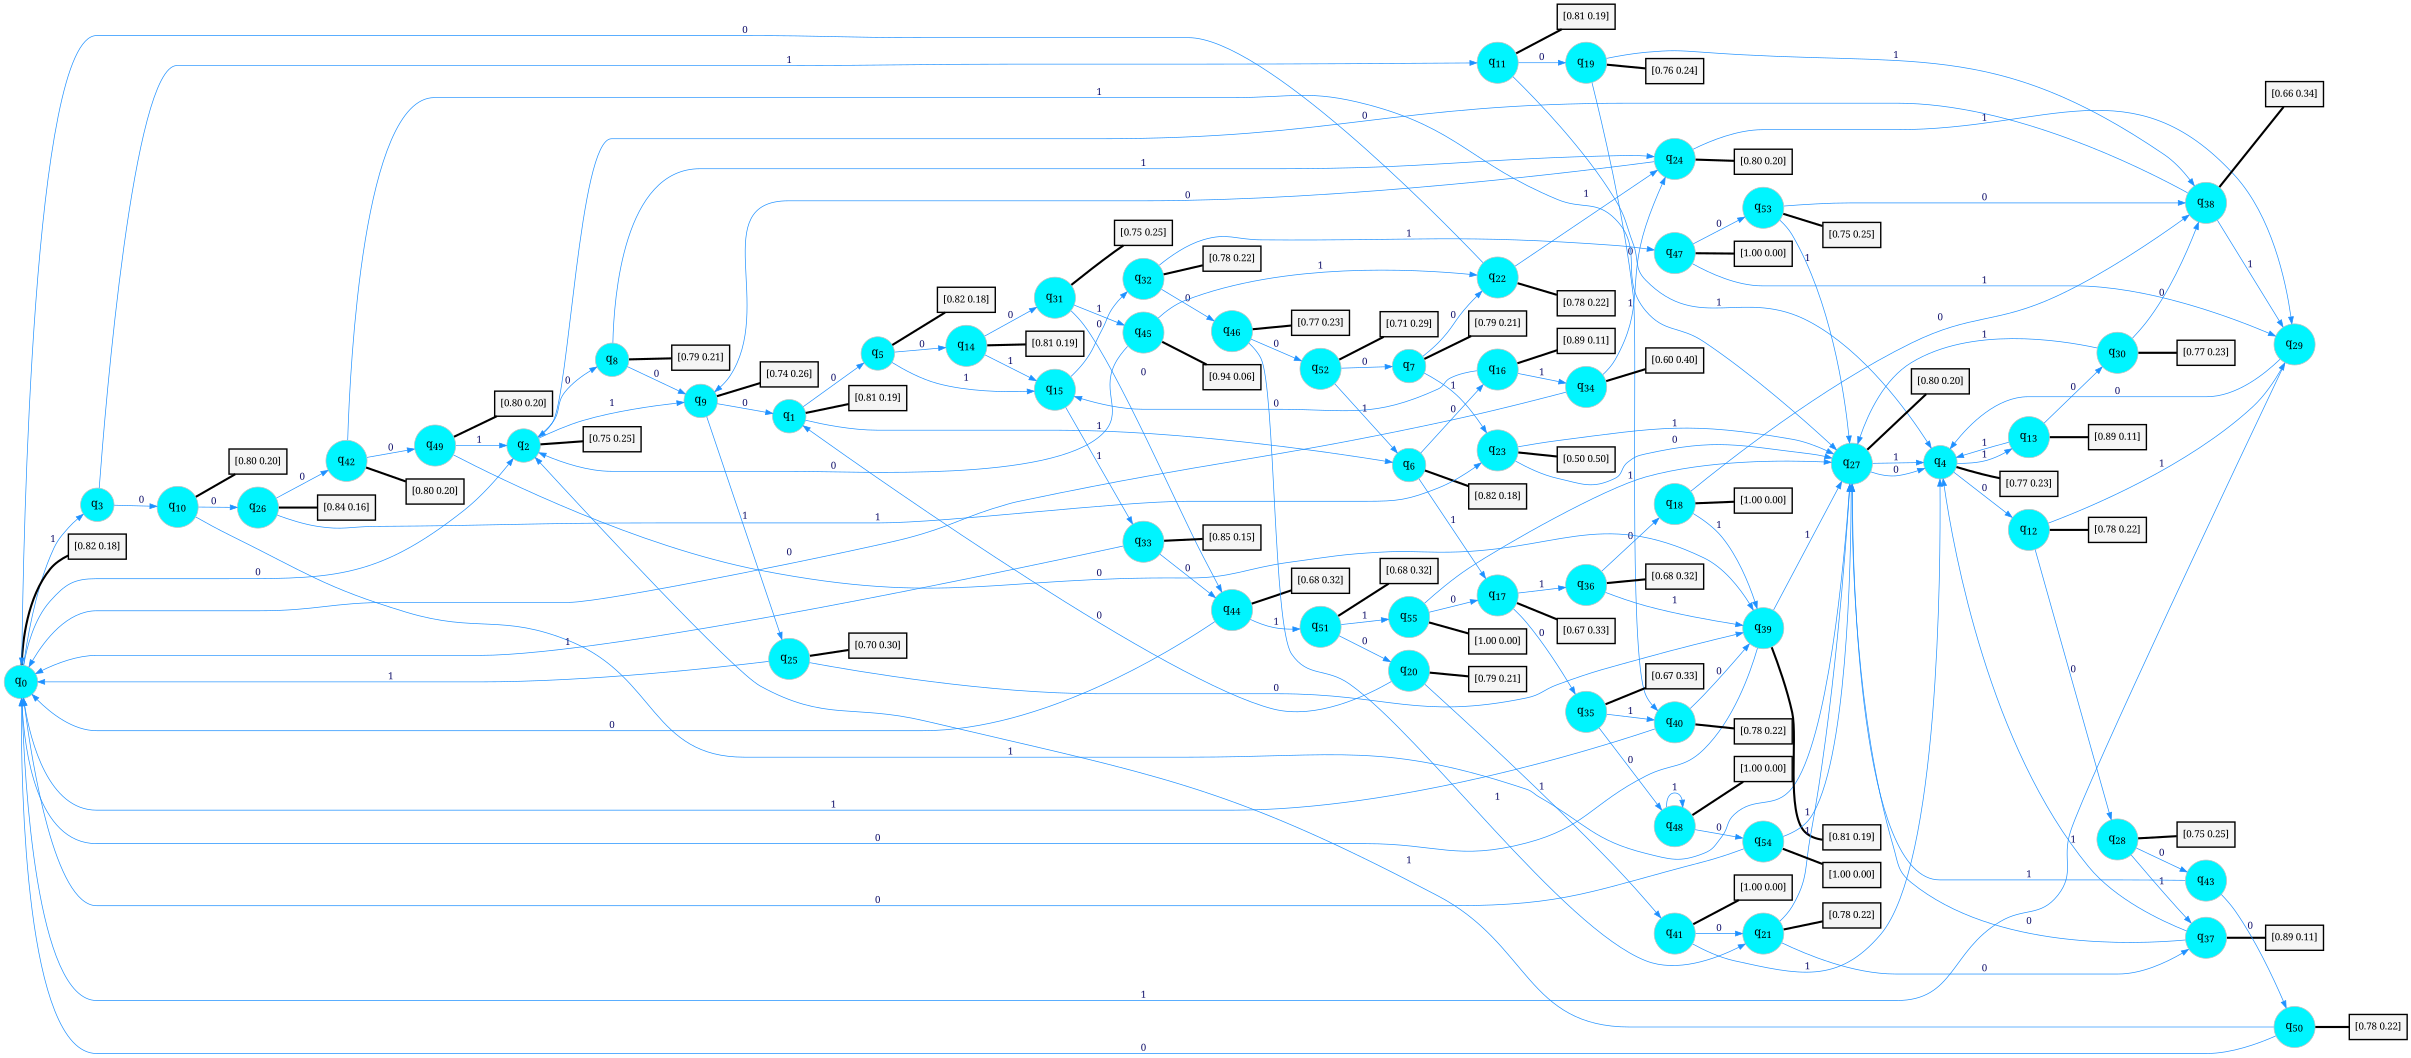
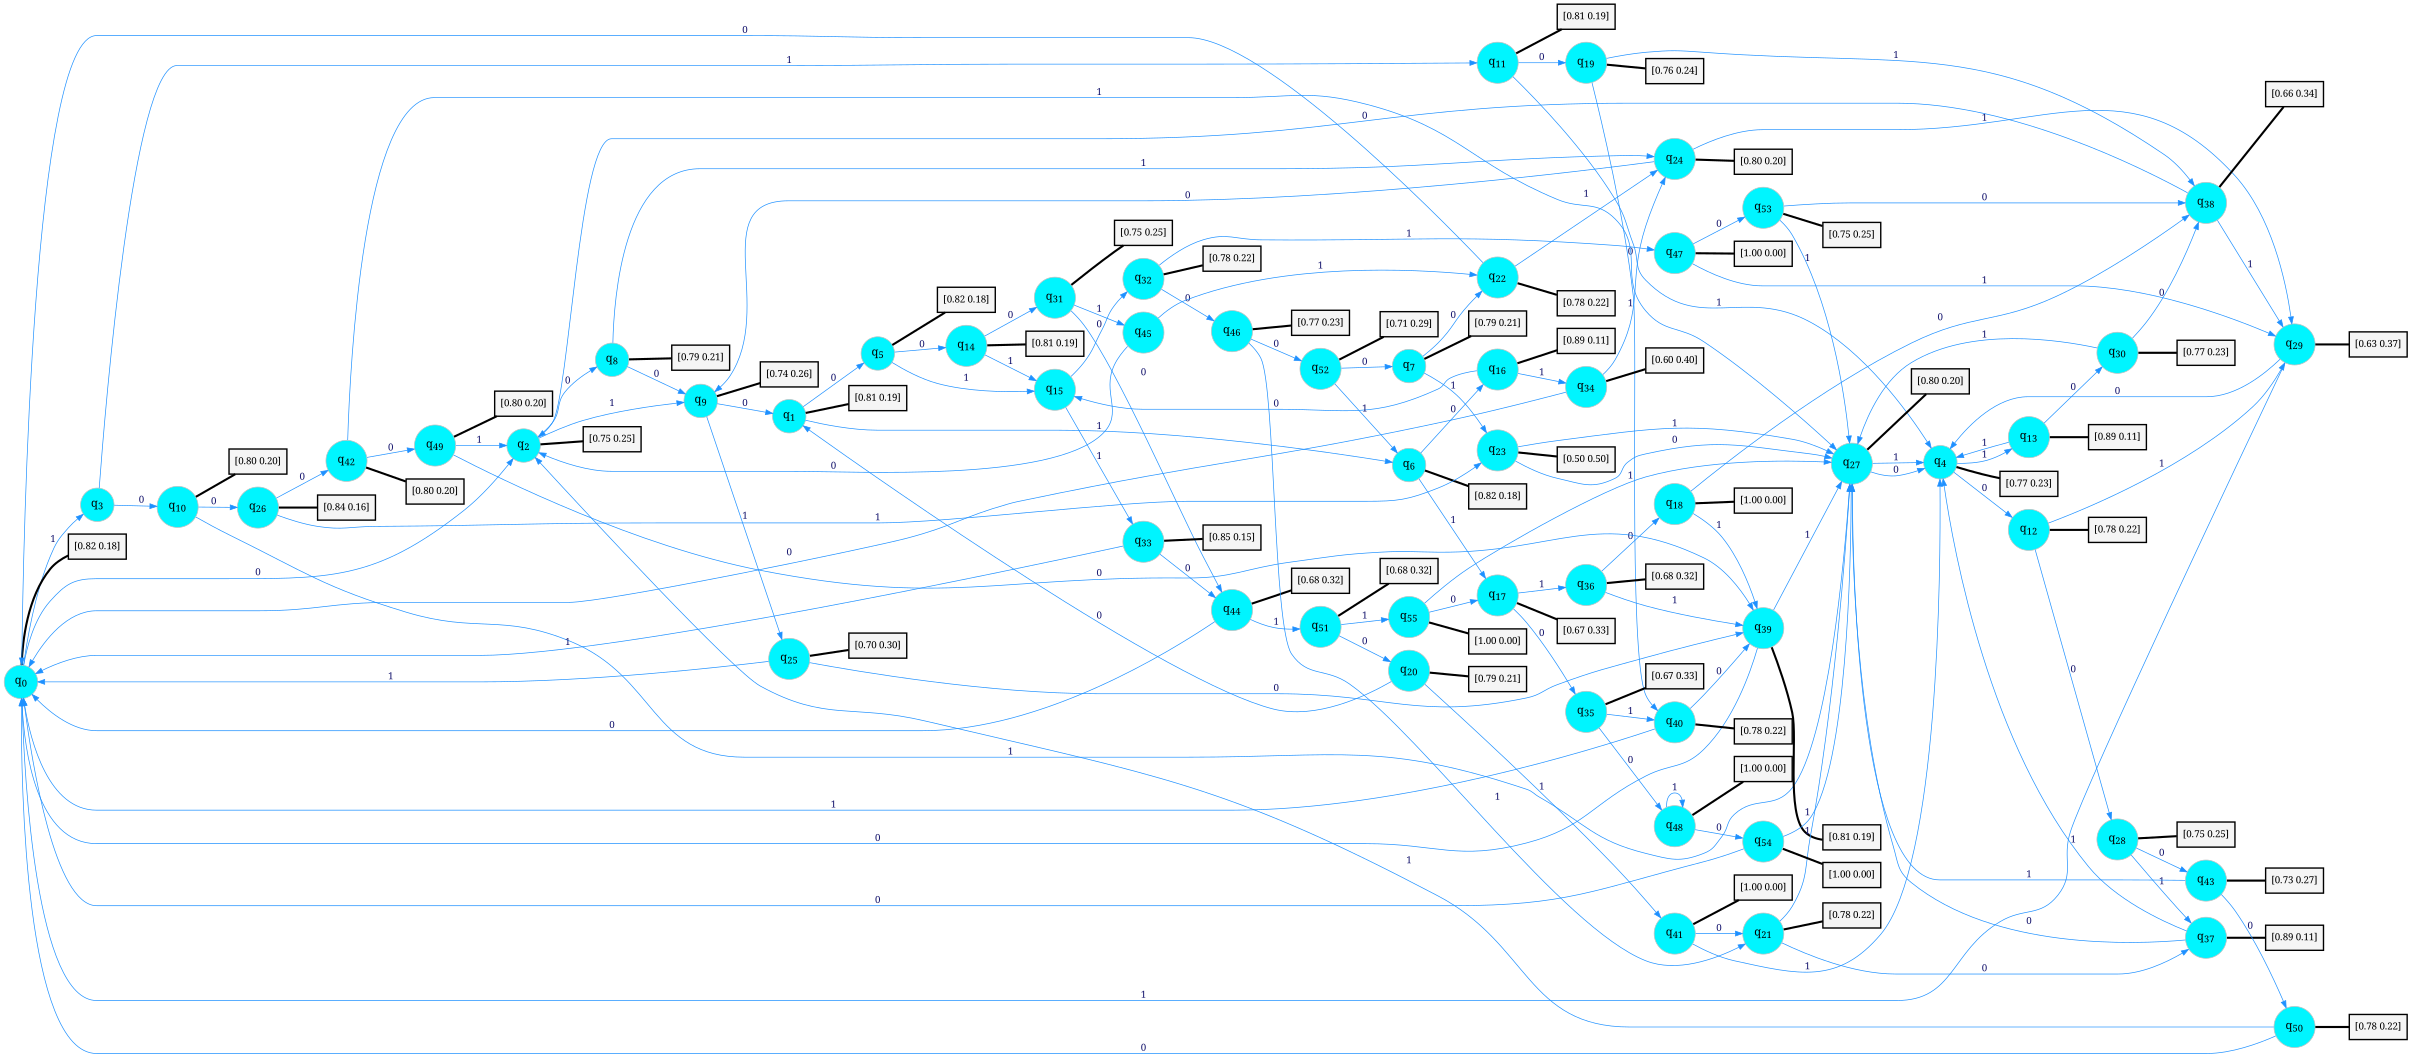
  digraph {
    fontname="Noto Serif"
    rankdir=LR
    node [color=gray fillcolor=turquoise1 fontcolor=black fontname="Noto Serif" fontsize=16 fontweight=bold shape=circle style=filled]
    edge [arrowsize=1 color=dodgerblue1 fontcolor=midnightblue fontname="Noto Serif" fontweight=bold penwidth=1 style=solid weight=20]
    n1 [label=<q<SUB>0</SUB>>]
    n2 [label=<q<SUB>2</SUB>>]
    n3 [label=<q<SUB>3</SUB>>]
    n4 [color=black fillcolor=whitesmoke fontsize=14 label="[0.82 0.18]" penwidth=2 shape=box]
    n5 [label=<q<SUB>8</SUB>>]
    n6 [label=<q<SUB>9</SUB>>]
    n7 [color=black fillcolor=whitesmoke fontsize=14 label="[0.75 0.25]" penwidth=2 shape=box]
    n8 [label=<q<SUB>10</SUB>>]
    n9 [label=<q<SUB>11</SUB>>]
    n10 [label=<q<SUB>1</SUB>>]
    n11 [label=<q<SUB>5</SUB>>]
    n12 [label=<q<SUB>6</SUB>>]
    n13 [color=black fillcolor=whitesmoke fontsize=14 label="[0.81 0.19]" penwidth=2 shape=box]
    n14 [label=<q<SUB>14</SUB>>]
    n15 [label=<q<SUB>15</SUB>>]
    n16 [color=black fillcolor=whitesmoke fontsize=14 label="[0.82 0.18]" penwidth=2 shape=box]
    n17 [label=<q<SUB>16</SUB>>]
    n18 [label=<q<SUB>17</SUB>>]
    n19 [color=black fillcolor=whitesmoke fontsize=14 label="[0.82 0.18]" penwidth=2 shape=box]
    n20 [label=<q<SUB>24</SUB>>]
    n21 [color=black fillcolor=whitesmoke fontsize=14 label="[0.79 0.21]" penwidth=2 shape=box]
    n22 [label=<q<SUB>25</SUB>>]
    n23 [color=black fillcolor=whitesmoke fontsize=14 label="[0.74 0.26]" penwidth=2 shape=box]
    n24 [label=<q<SUB>26</SUB>>]
    n25 [label=<q<SUB>27</SUB>>]
    n26 [color=black fillcolor=whitesmoke fontsize=14 label="[0.80 0.20]" penwidth=2 shape=box]
    n27 [label=<q<SUB>4</SUB>>]
    n28 [label=<q<SUB>19</SUB>>]
    n29 [color=black fillcolor=whitesmoke fontsize=14 label="[0.81 0.19]" penwidth=2 shape=box]
    n30 [label=<q<SUB>12</SUB>>]
    n31 [label=<q<SUB>13</SUB>>]
    n32 [color=black fillcolor=whitesmoke fontsize=14 label="[0.77 0.23]" penwidth=2 shape=box]
    n33 [label=<q<SUB>28</SUB>>]
    n34 [label=<q<SUB>29</SUB>>]
    n35 [color=black fillcolor=whitesmoke fontsize=14 label="[0.78 0.22]" penwidth=2 shape=box]
    n36 [label=<q<SUB>30</SUB>>]
    n37 [color=black fillcolor=whitesmoke fontsize=14 label="[0.89 0.11]" penwidth=2 shape=box]
    n38 [label=<q<SUB>31</SUB>>]
    n39 [color=black fillcolor=whitesmoke fontsize=14 label="[0.81 0.19]" penwidth=2 shape=box]
    n40 [label=<q<SUB>32</SUB>>]
    n41 [label=<q<SUB>33</SUB>>]
    n42 [label=<q<SUB>34</SUB>>]
    n43 [color=black fillcolor=whitesmoke fontsize=14 label="[0.89 0.11]" penwidth=2 shape=box]
    n44 [label=<q<SUB>35</SUB>>]
    n45 [label=<q<SUB>36</SUB>>]
    n46 [color=black fillcolor=whitesmoke fontsize=14 label="[0.67 0.33]" penwidth=2 shape=box]
    n47 [label=<q<SUB>7</SUB>>]
    n48 [label=<q<SUB>22</SUB>>]
    n49 [label=<q<SUB>23</SUB>>]
    n50 [color=black fillcolor=whitesmoke fontsize=14 label="[0.79 0.21]" penwidth=2 shape=box]
    n51 [color=black fillcolor=whitesmoke fontsize=14 label="[0.78 0.22]" penwidth=2 shape=box]
    n52 [color=black fillcolor=whitesmoke fontsize=14 label="[0.50 0.50]" penwidth=2 shape=box]
    n53 [color=black fillcolor=whitesmoke fontsize=14 label="[0.80 0.20]" penwidth=2 shape=box]
    n54 [label=<q<SUB>39</SUB>>]
    n55 [color=black fillcolor=whitesmoke fontsize=14 label="[0.70 0.30]" penwidth=2 shape=box]
    n56 [label=<q<SUB>42</SUB>>]
    n57 [color=black fillcolor=whitesmoke fontsize=14 label="[0.84 0.16]" penwidth=2 shape=box]
    n58 [color=black fillcolor=whitesmoke fontsize=14 label="[0.80 0.20]" penwidth=2 shape=box]
    n59 [label=<q<SUB>38</SUB>>]
    n60 [label=<q<SUB>40</SUB>>]
    n61 [color=black fillcolor=whitesmoke fontsize=14 label="[0.76 0.24]" penwidth=2 shape=box]
    n62 [label=<q<SUB>37</SUB>>]
    n63 [label=<q<SUB>43</SUB>>]
    n64 [color=black fillcolor=whitesmoke fontsize=14 label="[0.75 0.25]" penwidth=2 shape=box]
+   n65 [color=black fillcolor=whitesmoke fontsize=14 label="[0.63 0.37]" penwidth=2 shape=box]
    n66 [color=black fillcolor=whitesmoke fontsize=14 label="[0.77 0.23]" penwidth=2 shape=box]
    n67 [label=<q<SUB>44</SUB>>]
    n68 [label=<q<SUB>45</SUB>>]
    n69 [color=black fillcolor=whitesmoke fontsize=14 label="[0.75 0.25]" penwidth=2 shape=box]
    n70 [label=<q<SUB>46</SUB>>]
    n71 [label=<q<SUB>47</SUB>>]
    n72 [color=black fillcolor=whitesmoke fontsize=14 label="[0.78 0.22]" penwidth=2 shape=box]
    n73 [color=black fillcolor=whitesmoke fontsize=14 label="[0.85 0.15]" penwidth=2 shape=box]
    n74 [color=black fillcolor=whitesmoke fontsize=14 label="[0.60 0.40]" penwidth=2 shape=box]
    n75 [label=<q<SUB>48</SUB>>]
    n76 [color=black fillcolor=whitesmoke fontsize=14 label="[0.67 0.33]" penwidth=2 shape=box]
    n77 [label=<q<SUB>18</SUB>>]
    n78 [color=black fillcolor=whitesmoke fontsize=14 label="[0.68 0.32]" penwidth=2 shape=box]
    n79 [color=black fillcolor=whitesmoke fontsize=14 label="[1.00 0.00]" penwidth=2 shape=box]
    n80 [color=black fillcolor=whitesmoke fontsize=14 label="[0.66 0.34]" penwidth=2 shape=box]
    n81 [color=black fillcolor=whitesmoke fontsize=14 label="[0.81 0.19]" penwidth=2 shape=box]
    n82 [color=black fillcolor=whitesmoke fontsize=14 label="[0.78 0.22]" penwidth=2 shape=box]
    n83 [label=<q<SUB>20</SUB>>]
    n84 [label=<q<SUB>41</SUB>>]
    n85 [color=black fillcolor=whitesmoke fontsize=14 label="[0.79 0.21]" penwidth=2 shape=box]
    n86 [label=<q<SUB>21</SUB>>]
    n87 [color=black fillcolor=whitesmoke fontsize=14 label="[1.00 0.00]" penwidth=2 shape=box]
    n88 [color=black fillcolor=whitesmoke fontsize=14 label="[0.78 0.22]" penwidth=2 shape=box]
    n89 [color=black fillcolor=whitesmoke fontsize=14 label="[0.89 0.11]" penwidth=2 shape=box]
    n90 [label=<q<SUB>49</SUB>>]
    n91 [color=black fillcolor=whitesmoke fontsize=14 label="[0.80 0.20]" penwidth=2 shape=box]
    n92 [label=<q<SUB>50</SUB>>]
+   n93 [color=black fillcolor=whitesmoke fontsize=14 label="[0.73 0.27]" penwidth=2 shape=box]
    n94 [label=<q<SUB>51</SUB>>]
    n95 [color=black fillcolor=whitesmoke fontsize=14 label="[0.68 0.32]" penwidth=2 shape=box]
-   n96 [color=black fillcolor=whitesmoke fontsize=14 label="[0.94 0.06]" penwidth=2 shape=box]
    n97 [label=<q<SUB>52</SUB>>]
    n98 [color=black fillcolor=whitesmoke fontsize=14 label="[0.77 0.23]" penwidth=2 shape=box]
    n99 [label=<q<SUB>53</SUB>>]
    n100 [color=black fillcolor=whitesmoke fontsize=14 label="[1.00 0.00]" penwidth=2 shape=box]
    n101 [label=<q<SUB>54</SUB>>]
    n102 [color=black fillcolor=whitesmoke fontsize=14 label="[1.00 0.00]" penwidth=2 shape=box]
    n103 [color=black fillcolor=whitesmoke fontsize=14 label="[0.80 0.20]" penwidth=2 shape=box]
    n104 [color=black fillcolor=whitesmoke fontsize=14 label="[0.78 0.22]" penwidth=2 shape=box]
    n105 [label=<q<SUB>55</SUB>>]
    n106 [color=black fillcolor=whitesmoke fontsize=14 label="[0.68 0.32]" penwidth=2 shape=box]
    n107 [color=black fillcolor=whitesmoke fontsize=14 label="[0.71 0.29]" penwidth=2 shape=box]
    n108 [color=black fillcolor=whitesmoke fontsize=14 label="[0.75 0.25]" penwidth=2 shape=box]
    n109 [color=black fillcolor=whitesmoke fontsize=14 label="[1.00 0.00]" penwidth=2 shape=box]
    n110 [color=black fillcolor=whitesmoke fontsize=14 label="[1.00 0.00]" penwidth=2 shape=box]
    n1 -> n2 [label=0]
    n1 -> n3 [label=1]
    n1 -> n4 [arrowhead=none color=black penwidth=3]
    n2 -> n5 [label=0]
    n2 -> n6 [label=1]
    n2 -> n7 [arrowhead=none color=black penwidth=3]
    n3 -> n8 [label=0]
    n3 -> n9 [label=1]
    n5 -> n6 [label=0]
    n5 -> n20 [label=1]
    n5 -> n21 [arrowhead=none color=black penwidth=3]
    n6 -> n10 [label=0]
    n6 -> n22 [label=1]
    n6 -> n23 [arrowhead=none color=black penwidth=3]
    n8 -> n24 [label=0]
    n8 -> n25 [label=1]
    n8 -> n26 [arrowhead=none color=black penwidth=3]
    n9 -> n27 [label=1]
    n9 -> n28 [label=0]
    n9 -> n29 [arrowhead=none color=black penwidth=3]
    n10 -> n11 [label=0]
    n10 -> n12 [label=1]
    n10 -> n13 [arrowhead=none color=black penwidth=3]
    n11 -> n14 [label=0]
    n11 -> n15 [label=1]
    n11 -> n16 [arrowhead=none color=black penwidth=3]
    n12 -> n17 [label=0]
    n12 -> n18 [label=1]
    n12 -> n19 [arrowhead=none color=black penwidth=3]
    n14 -> n15 [label=1]
    n14 -> n38 [label=0]
    n14 -> n39 [arrowhead=none color=black penwidth=3]
    n15 -> n40 [label=0]
    n15 -> n41 [label=1]
    n17 -> n15 [label=0]
    n17 -> n42 [label=1]
    n17 -> n43 [arrowhead=none color=black penwidth=3]
    n18 -> n44 [label=0]
    n18 -> n45 [label=1]
    n18 -> n46 [arrowhead=none color=black penwidth=3]
    n20 -> n6 [label=0]
    n20 -> n34 [label=1]
    n20 -> n53 [arrowhead=none color=black penwidth=3]
    n22 -> n1 [label=1]
    n22 -> n54 [label=0]
    n22 -> n55 [arrowhead=none color=black penwidth=3]
    n24 -> n49 [label=1]
    n24 -> n56 [label=0]
    n24 -> n57 [arrowhead=none color=black penwidth=3]
    n25 -> n27 [label=0]
    n25 -> n27 [label=1]
    n25 -> n58 [arrowhead=none color=black penwidth=3]
    n27 -> n30 [label=0]
    n27 -> n31 [label=1]
    n27 -> n32 [arrowhead=none color=black penwidth=3]
    n28 -> n59 [label=1]
    n28 -> n60 [label=0]
    n28 -> n61 [arrowhead=none color=black penwidth=3]
    n30 -> n33 [label=0]
    n30 -> n34 [label=1]
    n30 -> n35 [arrowhead=none color=black penwidth=3]
    n31 -> n27 [label=1]
    n31 -> n36 [label=0]
    n31 -> n37 [arrowhead=none color=black penwidth=3]
    n33 -> n62 [label=1]
    n33 -> n63 [label=0]
    n33 -> n64 [arrowhead=none color=black penwidth=3]
    n34 -> n1 [label=1]
    n34 -> n27 [label=0]
+   n34 -> n65 [arrowhead=none color=black penwidth=3]
    n36 -> n25 [label=1]
    n36 -> n59 [label=0]
    n36 -> n66 [arrowhead=none color=black penwidth=3]
    n38 -> n67 [label=0]
    n38 -> n68 [label=1]
    n38 -> n69 [arrowhead=none color=black penwidth=3]
    n40 -> n70 [label=0]
    n40 -> n71 [label=1]
    n40 -> n72 [arrowhead=none color=black penwidth=3]
    n41 -> n1 [label=1]
    n41 -> n67 [label=0]
    n41 -> n73 [arrowhead=none color=black penwidth=3]
    n42 -> n1 [label=0]
    n42 -> n20 [label=1]
    n42 -> n74 [arrowhead=none color=black penwidth=3]
    n44 -> n60 [label=1]
    n44 -> n75 [label=0]
    n44 -> n76 [arrowhead=none color=black penwidth=3]
    n45 -> n54 [label=1]
    n45 -> n77 [label=0]
    n45 -> n78 [arrowhead=none color=black penwidth=3]
    n47 -> n48 [label=0]
    n47 -> n49 [label=1]
    n47 -> n50 [arrowhead=none color=black penwidth=3]
    n48 -> n1 [label=0]
    n48 -> n20 [label=1]
    n48 -> n51 [arrowhead=none color=black penwidth=3]
    n49 -> n25 [label=0]
    n49 -> n25 [label=1]
    n49 -> n52 [arrowhead=none color=black penwidth=3]
    n54 -> n1 [label=0]
    n54 -> n25 [label=1]
    n54 -> n81 [arrowhead=none color=black penwidth=3]
    n56 -> n25 [label=1]
    n56 -> n90 [label=0]
    n56 -> n91 [arrowhead=none color=black penwidth=3]
    n59 -> n2 [label=0]
    n59 -> n34 [label=1]
    n59 -> n80 [arrowhead=none color=black penwidth=3]
    n60 -> n1 [label=1]
    n60 -> n54 [label=0]
    n60 -> n82 [arrowhead=none color=black penwidth=3]
    n62 -> n25 [label=0]
    n62 -> n27 [label=1]
    n62 -> n89 [arrowhead=none color=black penwidth=3]
    n63 -> n25 [label=1]
    n63 -> n92 [label=0]
+   n63 -> n93 [arrowhead=none color=black penwidth=3]
    n67 -> n1 [label=0]
    n67 -> n94 [label=1]
    n67 -> n95 [arrowhead=none color=black penwidth=3]
    n68 -> n2 [label=0]
    n68 -> n48 [label=1]
-   n68 -> n96 [arrowhead=none color=black penwidth=3]
    n70 -> n86 [label=1]
    n70 -> n97 [label=0]
    n70 -> n98 [arrowhead=none color=black penwidth=3]
    n71 -> n34 [label=1]
    n71 -> n99 [label=0]
    n71 -> n100 [arrowhead=none color=black penwidth=3]
    n75 -> n75 [label=1]
    n75 -> n101 [label=0]
    n75 -> n102 [arrowhead=none color=black penwidth=3]
    n77 -> n54 [label=1]
    n77 -> n59 [label=0]
    n77 -> n79 [arrowhead=none color=black penwidth=3]
    n83 -> n10 [label=0]
    n83 -> n84 [label=1]
    n83 -> n85 [arrowhead=none color=black penwidth=3]
    n84 -> n27 [label=1]
    n84 -> n86 [label=0]
    n84 -> n87 [arrowhead=none color=black penwidth=3]
    n86 -> n25 [label=1]
    n86 -> n62 [label=0]
    n86 -> n88 [arrowhead=none color=black penwidth=3]
    n90 -> n2 [label=1]
    n90 -> n54 [label=0]
    n90 -> n103 [arrowhead=none color=black penwidth=3]
    n92 -> n1 [label=0]
    n92 -> n2 [label=1]
    n92 -> n104 [arrowhead=none color=black penwidth=3]
    n94 -> n83 [label=0]
    n94 -> n105 [label=1]
    n94 -> n106 [arrowhead=none color=black penwidth=3]
    n97 -> n12 [label=1]
    n97 -> n47 [label=0]
    n97 -> n107 [arrowhead=none color=black penwidth=3]
    n99 -> n25 [label=1]
    n99 -> n59 [label=0]
    n99 -> n108 [arrowhead=none color=black penwidth=3]
    n101 -> n1 [label=0]
    n101 -> n25 [label=1]
    n101 -> n109 [arrowhead=none color=black penwidth=3]
    n105 -> n18 [label=0]
    n105 -> n25 [label=1]
    n105 -> n110 [arrowhead=none color=black penwidth=3]
  }
